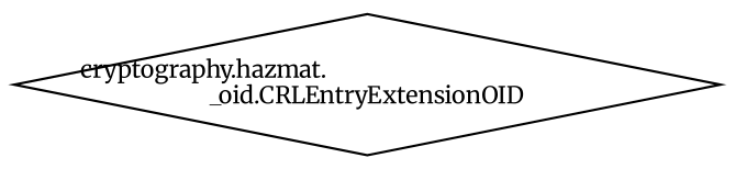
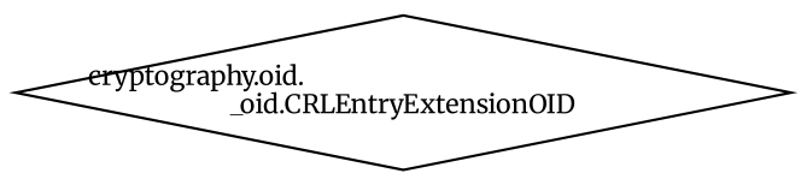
  digraph {
    rankdir=LR
    fontname=Merriweather
-   n1 [color=black fillcolor=white fontname=Merriweather fontsize=10 height=0.2 label="cryptography.hazmat.\l_oid.CRLEntryExtensionOID" shape=diamond style=filled width=0.4]
+   n1 [color=black fillcolor=white fontname=Merriweather fontsize=10 height=0.2 label="cryptography.oid.\l_oid.CRLEntryExtensionOID" shape=diamond style=filled width=0.4]
  }
